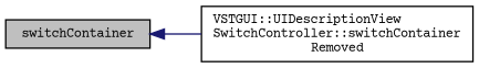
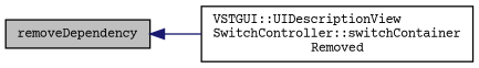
  digraph {
    rankdir=LR
    fontname="Courier Prime"
    node [color=black fontname="Courier Prime" fontsize=9 shape=record]
-   n1 [fillcolor=grey75 fontcolor=black height=0.2 label=switchContainer style=filled width=0.4]
+   n1 [fillcolor=grey75 fontcolor=black height=0.2 label=removeDependency style=filled width=0.4]
    n2 [height=0.2 label="VSTGUI::UIDescriptionView\lSwitchController::switchContainer\lRemoved" width=0.4]
    n1 -> n2 [color=midnightblue dir=back fontname="Courier Prime" fontsize=9 labelfontname=Arial labelfontsize=9 style=solid]
  }
